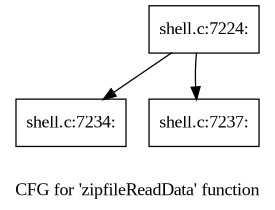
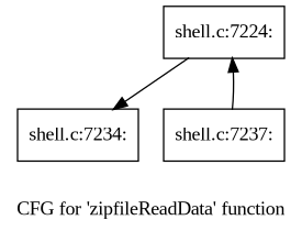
  digraph {
    fontname="Liberation Serif"
    label="CFG for 'zipfileReadData' function"
    node [fontname="Liberation Serif" shape=record]
    edge [fontname="Liberation Serif"]
    n1 [label="{shell.c:7224:}"]
    n2 [label="{shell.c:7234:}"]
    n3 [label="{shell.c:7237:}"]
    n1 -> n2
-   n1 -> n3
+   n3 -> n1
  }
